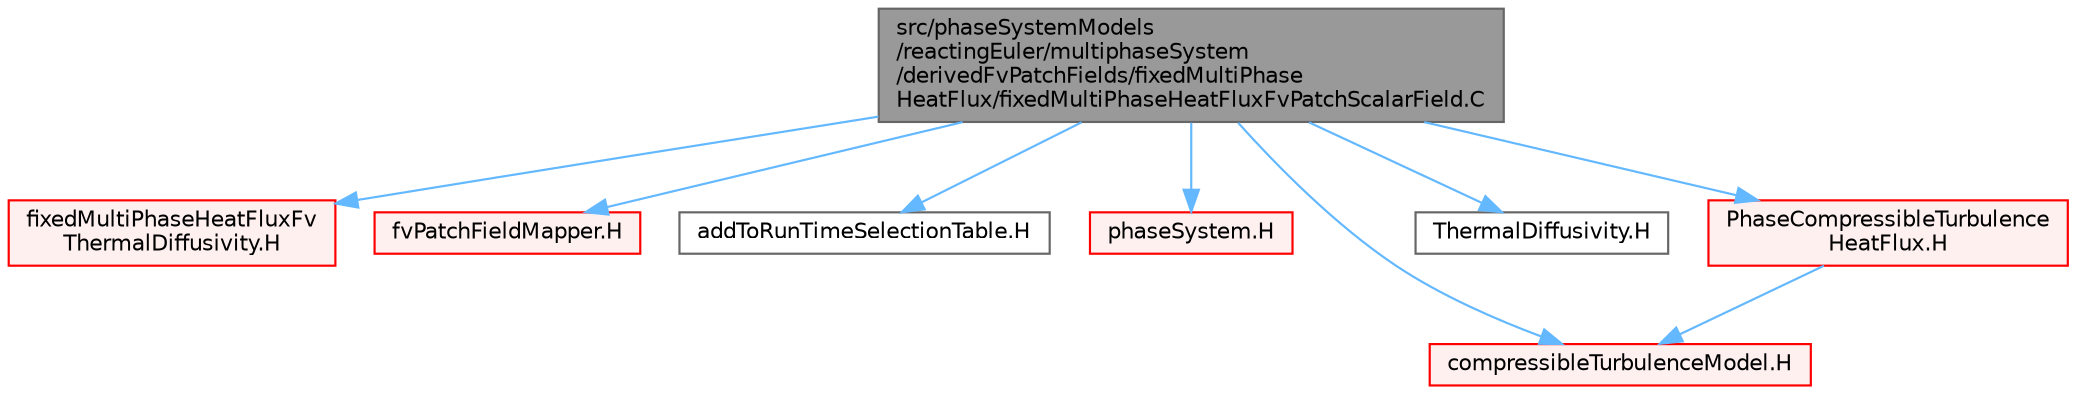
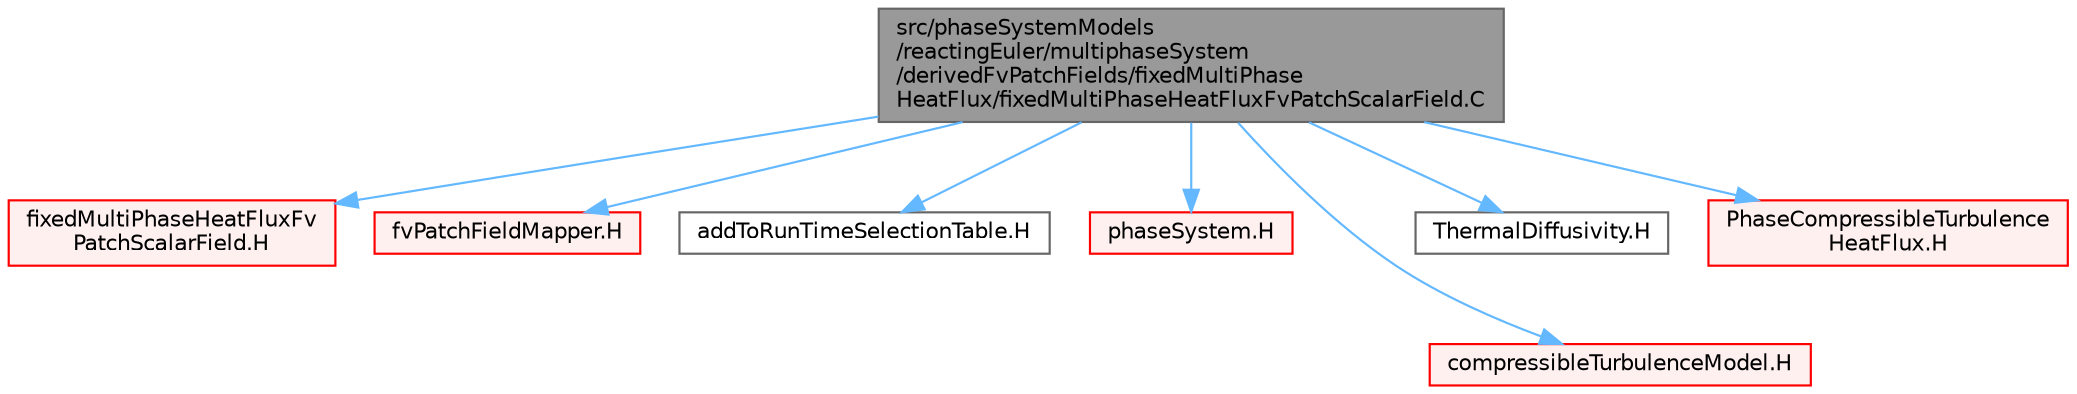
  digraph {
    node [color=red fillcolor="#FFF0F0" fontname=Helvetica fontsize=10 shape=box style=filled]
    edge [color=steelblue1 fontname=Helvetica fontsize=10 labelfontname=Helvetica labelfontsize=10 style=solid]
    n1 [color=gray40 fillcolor=grey60 fontcolor=black height=0.2 label="src/phaseSystemModels\l/reactingEuler/multiphaseSystem\l/derivedFvPatchFields/fixedMultiPhase\lHeatFlux/fixedMultiPhaseHeatFluxFvPatchScalarField.C" width=0.4]
-   n2 [height=0.2 label="fixedMultiPhaseHeatFluxFv\lThermalDiffusivity.H" width=0.4]
+   n2 [height=0.2 label="fixedMultiPhaseHeatFluxFv\lPatchScalarField.H" width=0.4]
    n3 [height=0.2 label="fvPatchFieldMapper.H" width=0.4]
    n4 [color=grey40 fillcolor=white height=0.2 label="addToRunTimeSelectionTable.H" width=0.4]
    n5 [height=0.2 label="phaseSystem.H" width=0.4]
    n6 [height=0.2 label="compressibleTurbulenceModel.H" width=0.4]
    n7 [color=grey40 fillcolor=white height=0.2 label="ThermalDiffusivity.H" width=0.4]
    n8 [height=0.2 label="PhaseCompressibleTurbulence\lHeatFlux.H" width=0.4]
    n1 -> n2
    n1 -> n3
    n1 -> n4
    n1 -> n5
    n1 -> n6
    n1 -> n7
    n1 -> n8
-   n8 -> n6
  }
